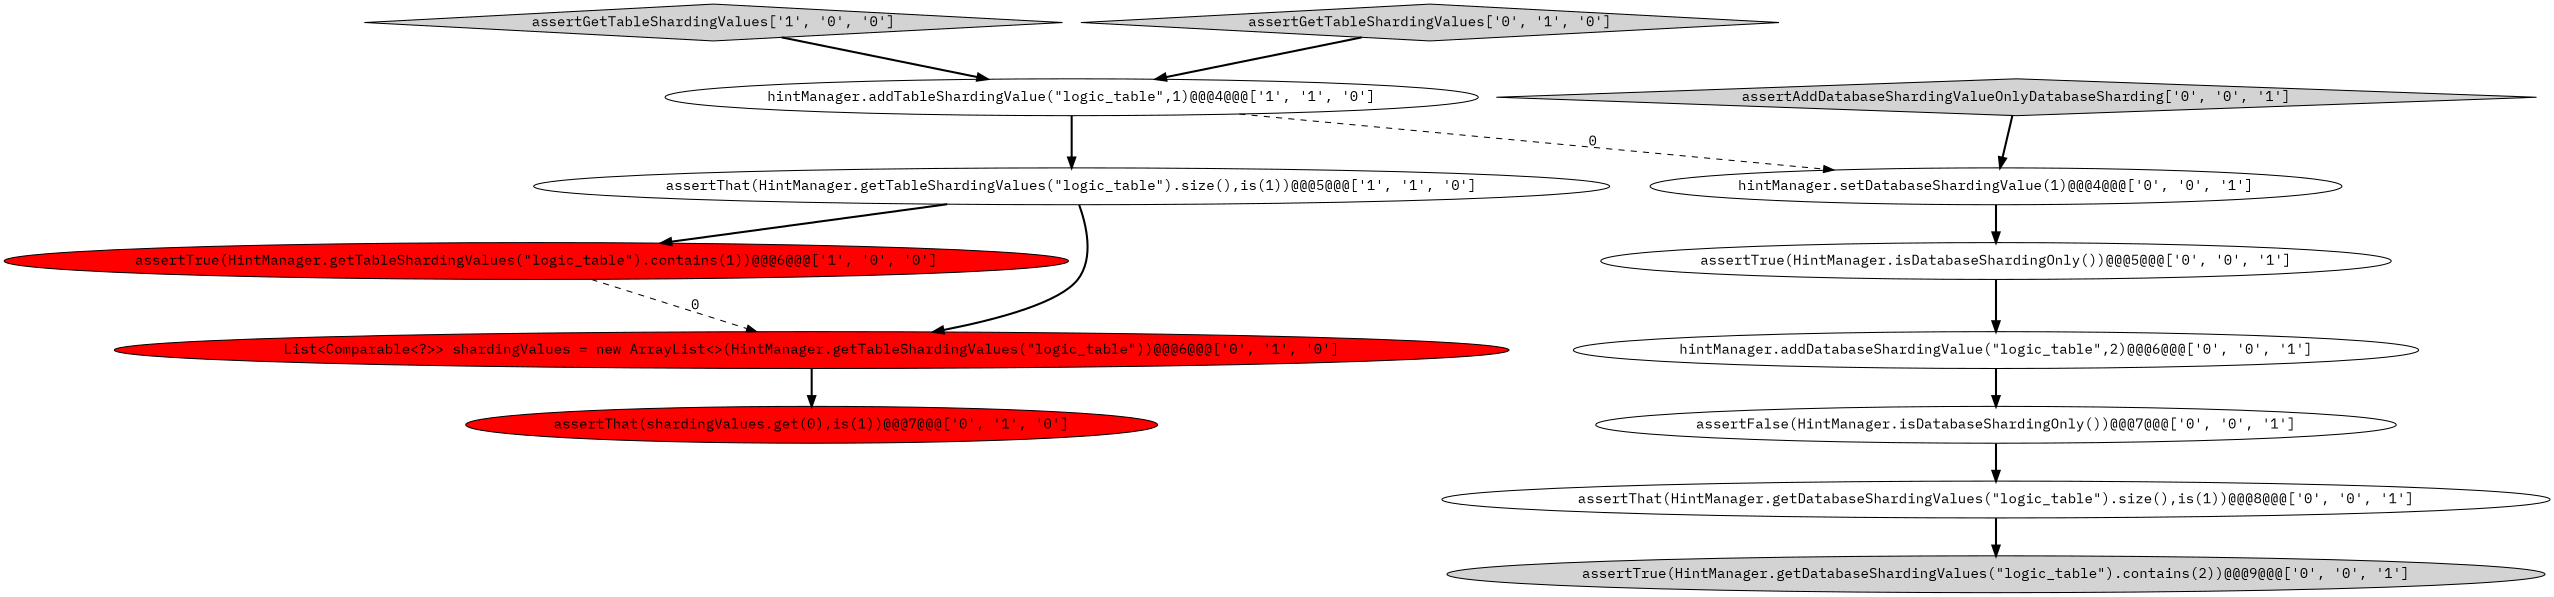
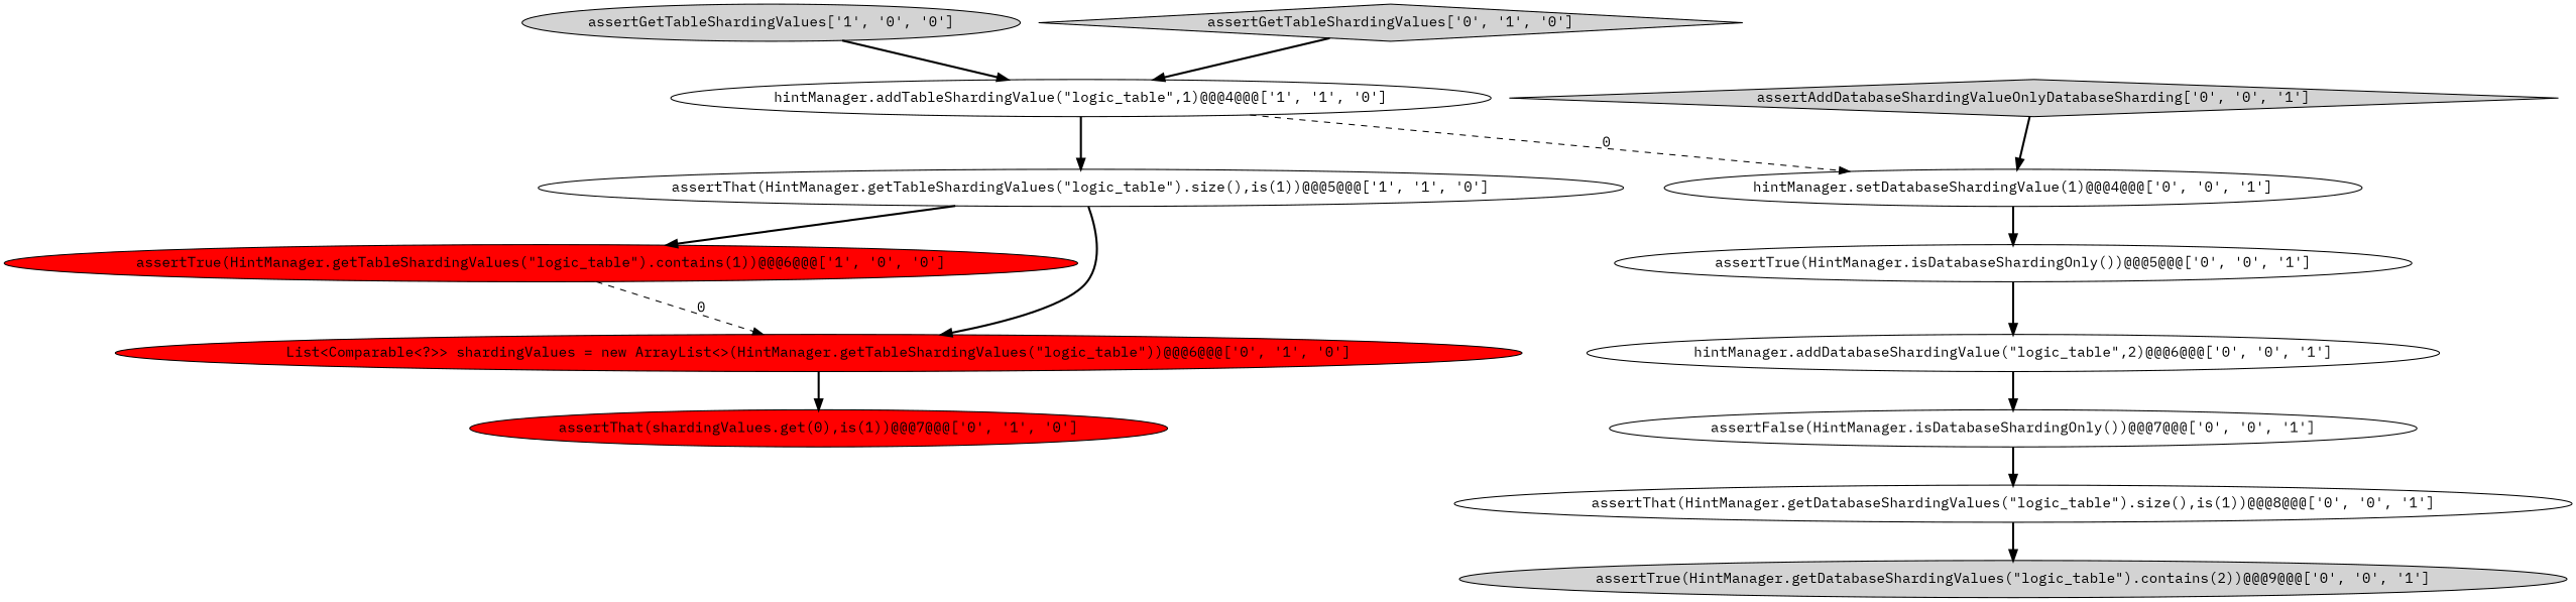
  digraph {
    fontname="IBM Plex Mono"
    node [fillcolor=white shape=ellipse style=filled fontname="IBM Plex Mono"]
    edge [style=bold fontname="IBM Plex Mono"]
-   n1 [fillcolor=lightgray label="assertGetTableShardingValues['1', '0', '0']" shape=diamond]
+   n1 [fillcolor=lightgray label="assertGetTableShardingValues['1', '0', '0']"]
    n2 [label="hintManager.addTableShardingValue(\"logic_table\",1)@@@4@@@['1', '1', '0']"]
    n3 [fillcolor=lightgray label="assertTrue(HintManager.getDatabaseShardingValues(\"logic_table\").contains(2))@@@9@@@['0', '0', '1']"]
    n4 [label="assertTrue(HintManager.isDatabaseShardingOnly())@@@5@@@['0', '0', '1']"]
    n5 [label="hintManager.addDatabaseShardingValue(\"logic_table\",2)@@@6@@@['0', '0', '1']"]
    n6 [fillcolor=red label="assertThat(shardingValues.get(0),is(1))@@@7@@@['0', '1', '0']"]
    n7 [fillcolor=lightgray label="assertAddDatabaseShardingValueOnlyDatabaseSharding['0', '0', '1']" shape=diamond]
    n8 [label="hintManager.setDatabaseShardingValue(1)@@@4@@@['0', '0', '1']"]
    n9 [label="assertThat(HintManager.getTableShardingValues(\"logic_table\").size(),is(1))@@@5@@@['1', '1', '0']"]
    n10 [fillcolor=red label="assertTrue(HintManager.getTableShardingValues(\"logic_table\").contains(1))@@@6@@@['1', '0', '0']"]
    n11 [fillcolor=red label="List<Comparable<?>> shardingValues = new ArrayList<>(HintManager.getTableShardingValues(\"logic_table\"))@@@6@@@['0', '1', '0']"]
    n12 [label="assertFalse(HintManager.isDatabaseShardingOnly())@@@7@@@['0', '0', '1']"]
    n13 [label="assertThat(HintManager.getDatabaseShardingValues(\"logic_table\").size(),is(1))@@@8@@@['0', '0', '1']"]
    n14 [fillcolor=lightgray label="assertGetTableShardingValues['0', '1', '0']" shape=diamond]
    n1 -> n2
    n2 -> n8 [label=0 style=dashed]
    n2 -> n9
    n4 -> n5
    n5 -> n12
    n7 -> n8
    n8 -> n4
    n9 -> n10
    n9 -> n11
    n10 -> n11 [label=0 style=dashed]
    n11 -> n6
    n12 -> n13
    n13 -> n3
    n14 -> n2
  }
